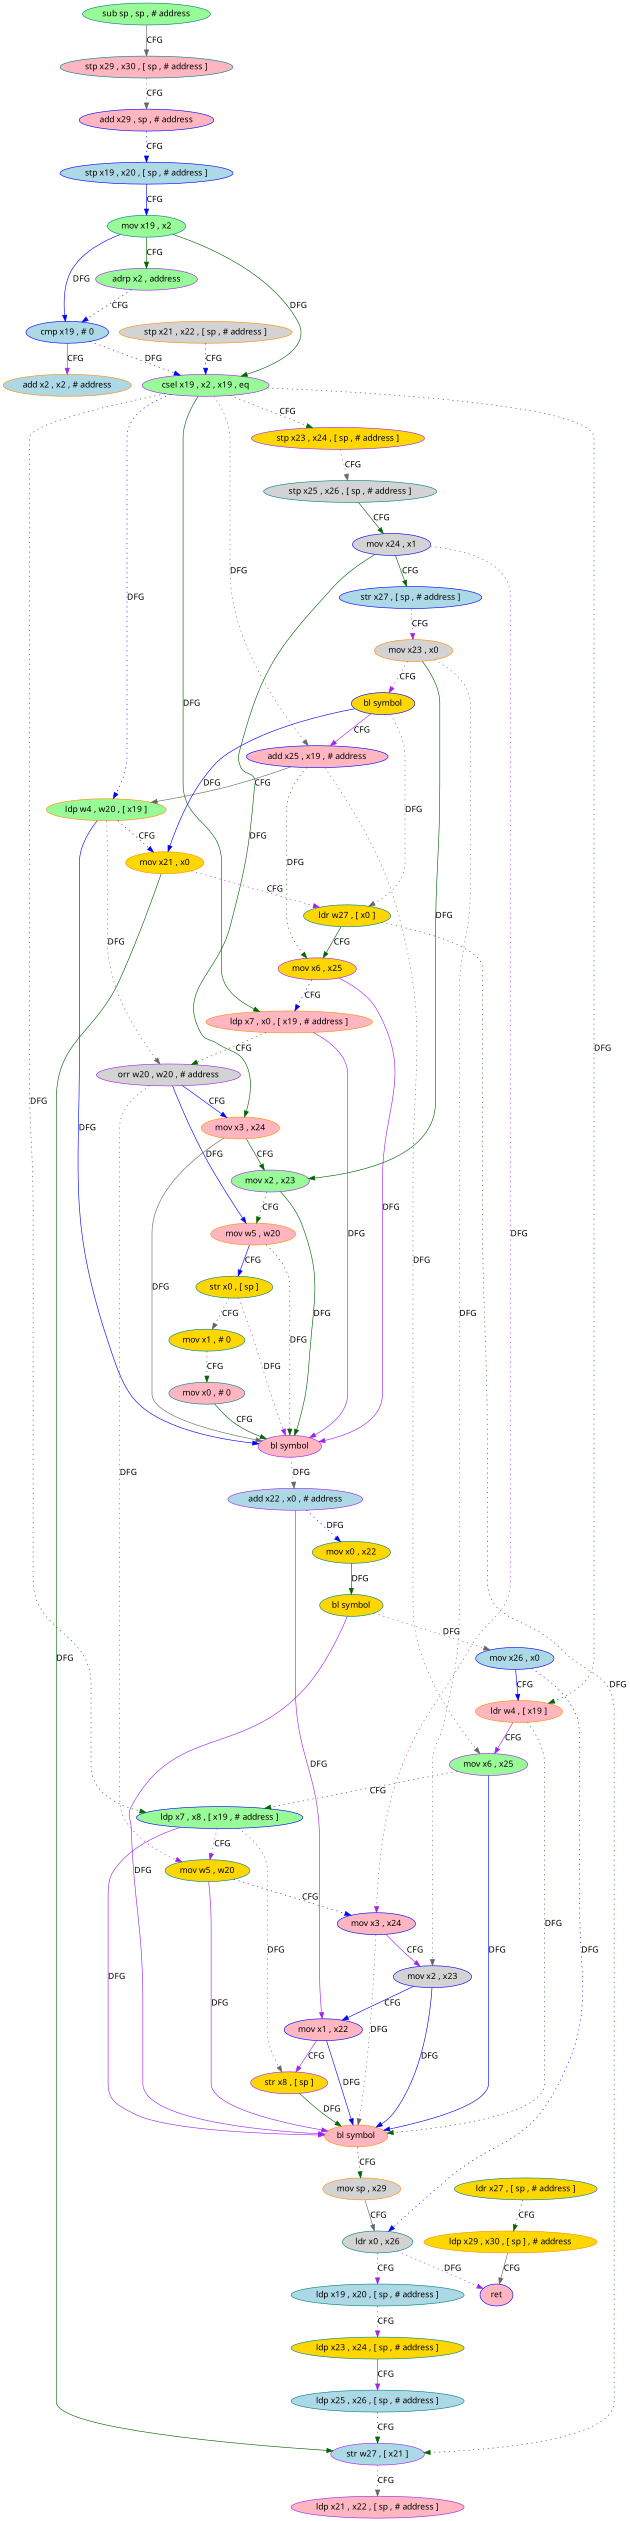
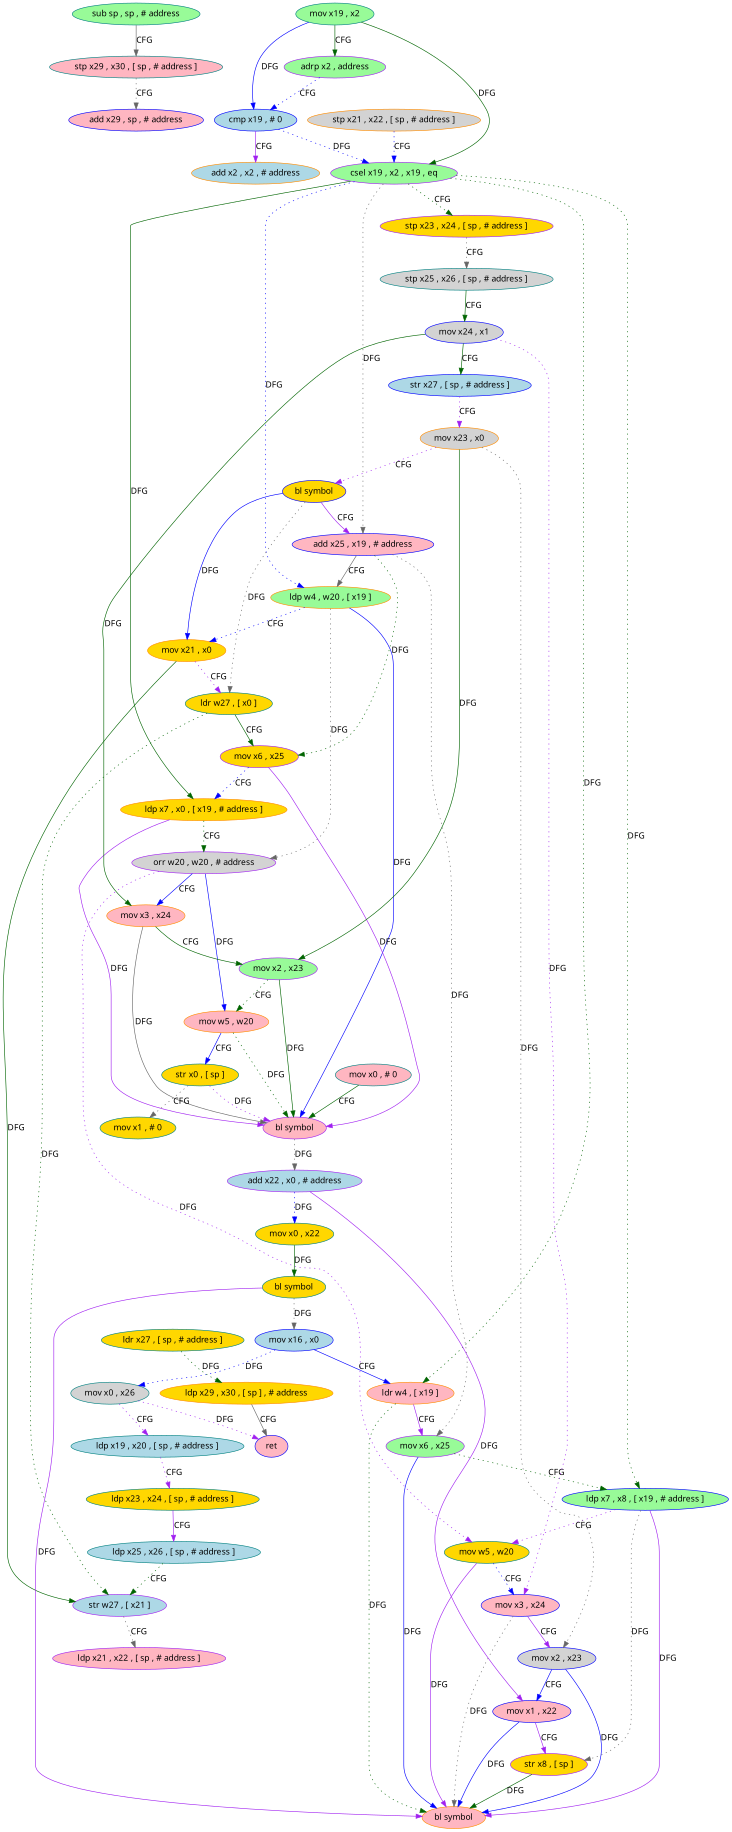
  digraph {
    fontname="Noto Sans"
    node [color=teal fillcolor=lightpink fontname="Noto Sans" style=filled]
    edge [color=darkgreen fontname="Noto Sans" style=dotted]
    n1 [fillcolor=palegreen label="sub sp , sp , # address"]
    n2 [label="stp x29 , x30 , [ sp , # address ]"]
    n3 [color=blue label="add x29 , sp , # address"]
-   n4 [color=blue fillcolor=lightblue label="stp x19 , x20 , [ sp , # address ]"]
    n5 [fillcolor=palegreen label="mov x19 , x2"]
    n6 [color=purple fillcolor=palegreen label="adrp x2 , address"]
    n7 [color=blue fillcolor=lightblue label="cmp x19 , # 0"]
    n8 [color=purple fillcolor=palegreen label="csel x19 , x2 , x19 , eq"]
    n9 [color=darkorange fillcolor=lightblue label="add x2 , x2 , # address"]
    n10 [color=purple fillcolor=gold label="stp x23 , x24 , [ sp , # address ]"]
    n11 [color=blue label="add x25 , x19 , # address"]
    n12 [color=darkorange fillcolor=palegreen label="ldp w4 , w20 , [ x19 ]"]
-   n13 [color=darkorange label="ldp x7 , x0 , [ x19 , # address ]"]
+   n13 [color=darkorange fillcolor=gold label="ldp x7 , x0 , [ x19 , # address ]"]
    n14 [color=darkorange label="ldr w4 , [ x19 ]"]
    n15 [color=blue fillcolor=palegreen label="ldp x7 , x8 , [ x19 , # address ]"]
    n16 [color=darkorange fillcolor=lightgrey label="stp x21 , x22 , [ sp , # address ]"]
    n17 [fillcolor=lightgrey label="stp x25 , x26 , [ sp , # address ]"]
    n18 [color=purple fillcolor=gold label="mov x6 , x25"]
    n19 [color=purple fillcolor=palegreen label="mov x6 , x25"]
    n20 [color=darkorange fillcolor=gold label="mov x21 , x0"]
    n21 [color=purple fillcolor=lightgrey label="orr w20 , w20 , # address"]
    n22 [color=purple label="bl symbol"]
    n23 [color=darkorange label="bl symbol"]
    n24 [fillcolor=gold label="mov w5 , w20"]
    n25 [color=purple fillcolor=gold label="str x8 , [ sp ]"]
    n26 [color=blue fillcolor=lightgrey label="mov x24 , x1"]
    n27 [color=blue fillcolor=lightblue label="str x27 , [ sp , # address ]"]
    n28 [color=darkorange label="mov x3 , x24"]
    n29 [color=blue label="mov x3 , x24"]
    n30 [color=darkorange fillcolor=lightgrey label="mov x23 , x0"]
    n31 [color=purple fillcolor=palegreen label="mov x2 , x23"]
    n32 [color=blue fillcolor=lightgrey label="mov x2 , x23"]
    n33 [color=blue fillcolor=gold label="bl symbol"]
    n34 [fillcolor=gold label="ldr w27 , [ x0 ]"]
    n35 [color=darkorange label="mov w5 , w20"]
    n36 [color=blue label="mov x1 , x22"]
    n37 [color=purple fillcolor=lightblue label="str w27 , [ x21 ]"]
    n38 [color=purple fillcolor=lightblue label="add x22 , x0 , # address"]
    n39 [color=purple label="ldp x21 , x22 , [ sp , # address ]"]
    n40 [fillcolor=gold label="str x0 , [ sp ]"]
    n41 [fillcolor=gold label="mov x1 , # 0"]
    n42 [label="mov x0 , # 0"]
    n43 [fillcolor=gold label="mov x0 , x22"]
    n44 [fillcolor=gold label="bl symbol"]
-   n45 [color=blue fillcolor=lightblue label="mov x26 , x0"]
-   n46 [fillcolor=lightgrey label="ldr x0 , x26"]
-   n47 [color=darkorange fillcolor=lightgrey label="mov sp , x29"]
+   n45 [color=blue fillcolor=lightblue label="mov x16 , x0"]
+   n46 [fillcolor=lightgrey label="mov x0 , x26"]
    n48 [fillcolor=lightblue label="ldp x19 , x20 , [ sp , # address ]"]
    n49 [color=blue label=ret]
    n50 [fillcolor=gold label="ldp x23 , x24 , [ sp , # address ]"]
    n51 [fillcolor=lightblue label="ldp x25 , x26 , [ sp , # address ]"]
    n52 [fillcolor=gold label="ldr x27 , [ sp , # address ]"]
    n53 [color=darkorange fillcolor=gold label="ldp x29 , x30 , [ sp ] , # address"]
    n1 -> n2 [color=gray40 label=CFG style=solid]
    n2 -> n3 [color=gray40 label=CFG]
-   n3 -> n4 [color=blue label=CFG]
-   n4 -> n5 [color=blue label=CFG style=solid]
    n5 -> n6 [label=CFG style=solid]
    n5 -> n7 [color=blue label=DFG style=solid]
    n5 -> n8 [label=DFG style=solid]
    n6 -> n7 [color=blue label=CFG]
    n7 -> n8 [color=blue label=DFG]
    n7 -> n9 [color=purple label=CFG style=solid]
    n8 -> n10 [label=CFG]
    n8 -> n11 [color=gray40 label=DFG]
    n8 -> n12 [color=blue label=DFG]
    n8 -> n13 [label=DFG style=solid]
    n8 -> n14 [label=DFG]
    n8 -> n15 [label=DFG]
    n10 -> n17 [color=gray40 label=CFG]
    n11 -> n12 [color=gray40 label=CFG style=solid]
    n11 -> n18 [label=DFG]
    n11 -> n19 [color=gray40 label=DFG]
    n12 -> n20 [color=blue label=CFG]
    n12 -> n21 [color=gray40 label=DFG]
    n12 -> n22 [color=blue label=DFG style=solid]
    n13 -> n21 [label=CFG]
    n13 -> n22 [color=purple label=DFG style=solid]
    n14 -> n19 [color=purple label=CFG style=solid]
    n14 -> n23 [label=DFG]
    n15 -> n23 [color=purple label=DFG style=solid]
    n15 -> n24 [color=purple label=CFG]
    n15 -> n25 [color=gray40 label=DFG]
    n16 -> n8 [color=blue label=CFG]
    n17 -> n26 [label=CFG style=solid]
    n18 -> n13 [color=blue label=CFG]
    n18 -> n22 [color=purple label=DFG style=solid]
    n19 -> n15 [label=CFG]
    n19 -> n23 [color=blue label=DFG style=solid]
    n20 -> n34 [color=purple label=CFG]
    n20 -> n37 [label=DFG style=solid]
    n21 -> n24 [color=purple label=DFG]
    n21 -> n28 [color=blue label=CFG style=solid]
    n21 -> n35 [color=blue label=DFG style=solid]
    n22 -> n38 [color=gray40 label=DFG]
-   n23 -> n47 [label=CFG]
    n24 -> n23 [color=purple label=DFG style=solid]
    n24 -> n29 [color=blue label=CFG]
    n25 -> n23 [label=DFG style=solid]
    n26 -> n27 [label=CFG style=solid]
    n26 -> n28 [label=DFG style=solid]
    n26 -> n29 [color=purple label=DFG]
    n27 -> n30 [color=purple label=CFG]
    n28 -> n22 [color=gray40 label=DFG style=solid]
    n28 -> n31 [label=CFG style=solid]
    n29 -> n23 [color=gray40 label=DFG]
    n29 -> n32 [color=purple label=CFG style=solid]
    n30 -> n31 [label=DFG style=solid]
    n30 -> n32 [color=gray40 label=DFG]
    n30 -> n33 [color=purple label=CFG]
    n31 -> n22 [label=DFG style=solid]
    n31 -> n35 [label=CFG]
    n32 -> n23 [color=blue label=DFG style=solid]
    n32 -> n36 [color=blue label=CFG style=solid]
    n33 -> n11 [color=purple label=CFG style=solid]
    n33 -> n20 [color=blue label=DFG style=solid]
    n33 -> n34 [color=gray40 label=DFG]
    n34 -> n18 [label=CFG style=solid]
    n34 -> n37 [label=DFG]
    n35 -> n22 [label=DFG]
    n35 -> n40 [color=blue label=CFG style=solid]
    n36 -> n23 [color=blue label=DFG style=solid]
    n36 -> n25 [color=purple label=CFG style=solid]
    n37 -> n39 [color=gray40 label=CFG]
    n38 -> n36 [color=purple label=DFG style=solid]
    n38 -> n43 [color=blue label=DFG]
    n40 -> n22 [color=purple label=DFG]
    n40 -> n41 [color=gray40 label=CFG]
-   n41 -> n42 [label=CFG]
    n42 -> n22 [label=CFG style=solid]
    n43 -> n44 [label=DFG style=solid]
    n44 -> n23 [color=purple label=DFG style=solid]
    n44 -> n45 [color=gray40 label=DFG]
    n45 -> n14 [color=blue label=CFG style=solid]
    n45 -> n46 [color=blue label=DFG]
    n46 -> n48 [color=purple label=CFG]
    n46 -> n49 [color=purple label=DFG]
-   n47 -> n46 [color=gray40 label=CFG style=solid]
    n48 -> n50 [color=purple label=CFG]
    n50 -> n51 [color=purple label=CFG style=solid]
    n51 -> n37 [label=CFG]
-   n52 -> n53 [label=CFG]
+   n52 -> n53 [label=DFG]
    n53 -> n49 [color=gray40 label=CFG style=solid]
  }
